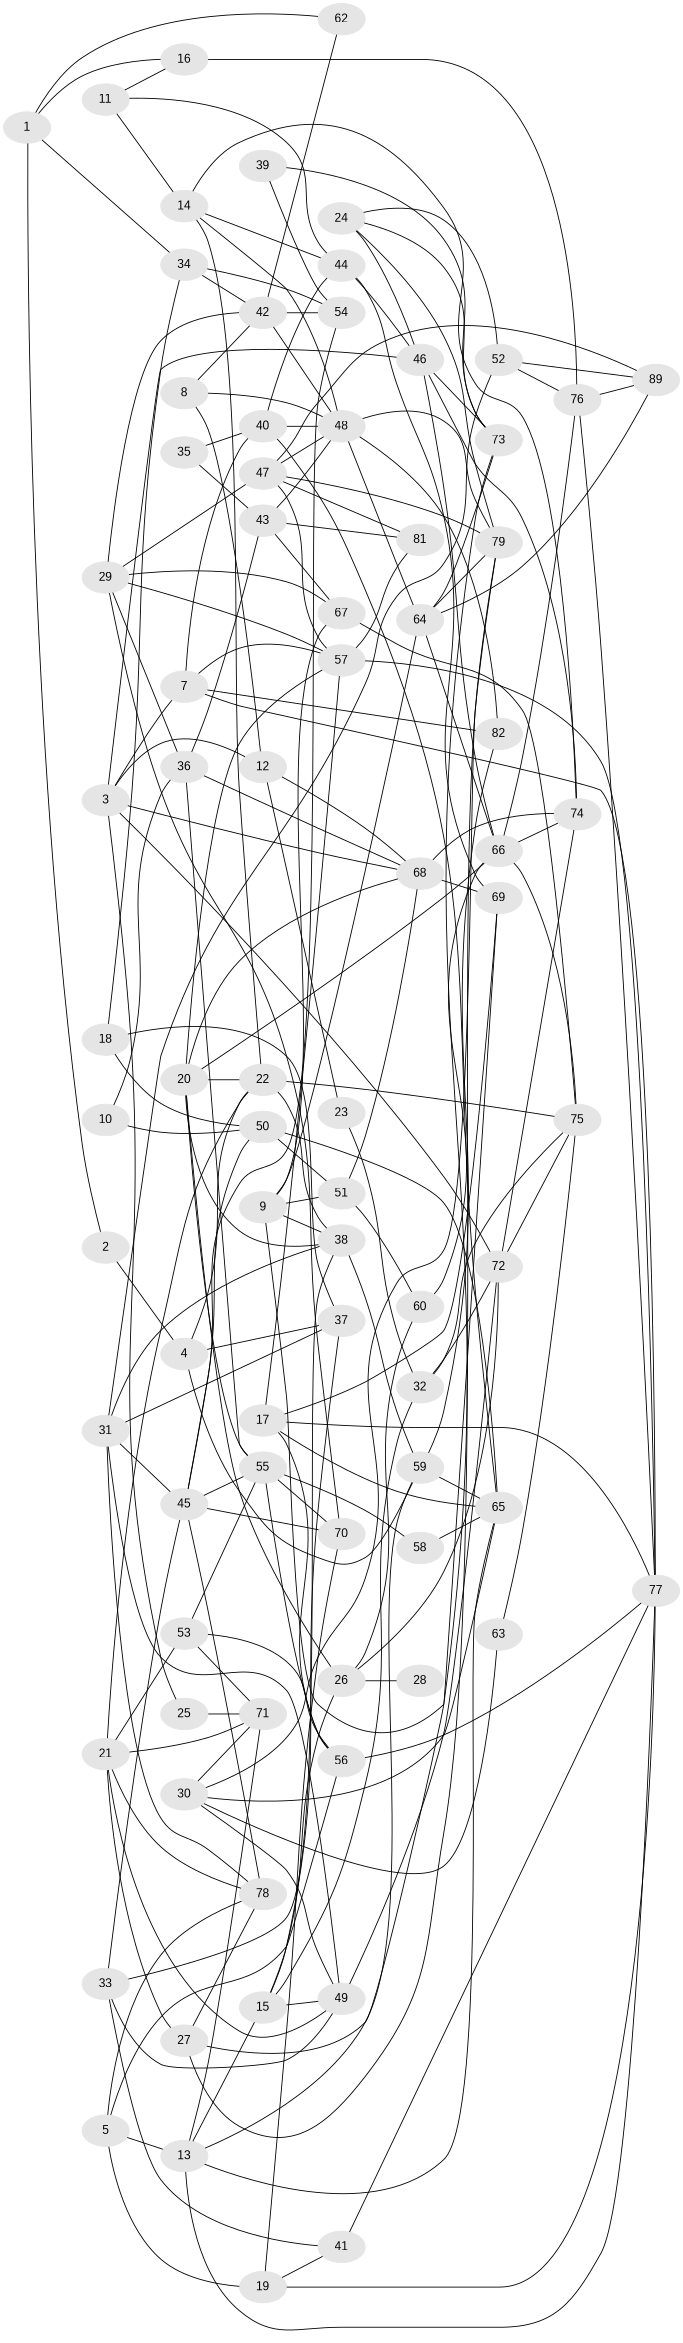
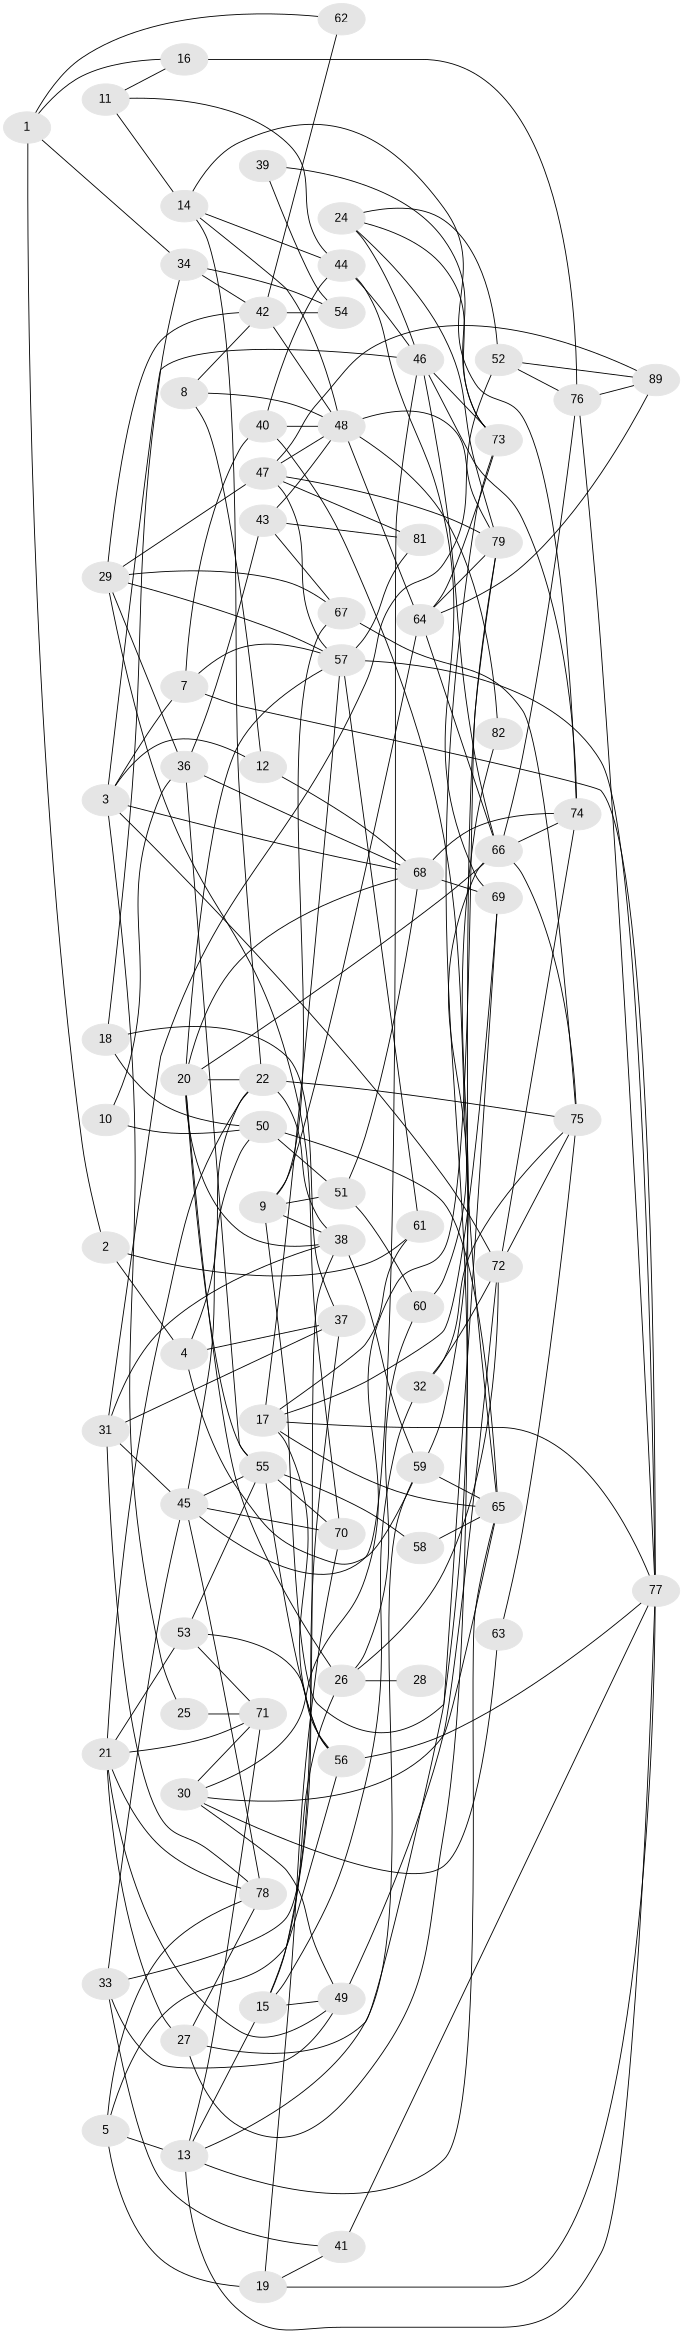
  graph {
    fontname="Liberation Sans"
    rankdir=LR
    node [color=gray90 fontname="Liberation Sans" style=filled]
    edge [fontname="Liberation Sans" weight=1.0]
    1
    2
    16
    34
    62
    4
+   61
    76
    42
    54
    22
    37
    59
    3
    7
    12
    25
    46
    68
    72
    82
    40
    57
    77
-   23
    71
    74
    66
    73
    69
    75
    38
    65
    5
    13
    19
    56
    78
    15
    41
    70
    48
    44
    81
    8
    64
    79
    9
    51
    67
    60
    n52 [label=89]
    10
    36
    50
    55
    43
    11
    14
    32
    26
    49
    28
    17
    18
    20
    58
    21
    27
    53
    24
    52
    29
    47
    30
    63
    31
    45
    33
-   35
    39
    1 -- 2
    1 -- 16
    1 -- 34
    1 -- 62
    2 -- 4
+   2 -- 61
    16 -- 76
    34 -- 42
    34 -- 54
    4 -- 22
    4 -- 37
    4 -- 59
    76 -- 77
    76 -- n52
    42 -- 62
    42 -- 54
    42 -- 48
    22 -- 75
    22 -- 38
    59 -- 82 [weight=2.0]
    59 -- 65
    3 -- 7
    3 -- 12
    3 -- 25
    3 -- 46
    3 -- 68
    3 -- 72
-   7 -- 82
    7 -- 40
    7 -- 57
    7 -- 77
    12 -- 68
-   12 -- 23
    25 -- 71
    46 -- 74
    46 -- 66
    46 -- 73
    68 -- 74
    68 -- 69
    72 -- 74
    72 -- 75
    40 -- 65
    40 -- 48
    40 -- 44
+   57 -- 61
    57 -- 77
    57 -- 81
-   23 -- 32
    66 -- 76
    66 -- 74
    66 -- 75
    38 -- 59
    5 -- 13
    5 -- 19
    5 -- 56
    5 -- 78
    13 -- 59
    13 -- 77
    13 -- 71
    13 -- 65
    13 -- 15
    19 -- 77
    19 -- 41
    19 -- 70
    56 -- 77
    15 -- 37
    15 -- 32
    15 -- 26
    15 -- 49
    41 -- 77
    48 -- 82
    48 -- 64
    48 -- 79
    44 -- 46
    44 -- 69 [weight=2.0]
    8 -- 42
    8 -- 12
    8 -- 48
    64 -- 66
    64 -- 73
    64 -- 79
    64 -- n52
    9 -- 69
    9 -- 38
    9 -- 64
    9 -- 51
    9 -- 67
    51 -- 68
    51 -- 60
    67 -- 75
    60 -- 66
    10 -- 36
    10 -- 50
    36 -- 68
    36 -- 55
    36 -- 43
    50 -- 65
    50 -- 51
    55 -- 56
    55 -- 70
    55 -- 58
    43 -- 48
    43 -- 81
    43 -- 67
    11 -- 16
    11 -- 44
    11 -- 14
    14 -- 22
    14 -- 74
    14 -- 48
    14 -- 44
    32 -- 72
    32 -- 75
    26 -- 72
    26 -- 60
    26 -- 28
    49 -- 72
+   17 -- 61
    17 -- 57
    17 -- 77
    17 -- 69
    17 -- 65
    17 -- 56
    18 -- 34
    18 -- 37 [weight=2.0]
    18 -- 50
    20 -- 22
    20 -- 68
    20 -- 57
    20 -- 66
    20 -- 38
    20 -- 55
    20 -- 26
    58 -- 65
    21 -- 22
    21 -- 71 [weight=2.0]
    21 -- 78
    21 -- 49
    21 -- 27
    21 -- 53
    27 -- 73
    27 -- 78
    27 -- 79
    53 -- 71
    53 -- 56
    53 -- 55
    24 -- 46
    24 -- 73
    24 -- 79
    24 -- 52
    52 -- 76
    52 -- n52
    29 -- 42
    29 -- 57
    29 -- 70
    29 -- 67
    29 -- 36
    29 -- 47
    47 -- 57
    47 -- 48
    47 -- 81
    47 -- 79
    47 -- n52
    30 -- 71
    30 -- 65
    30 -- 79
    30 -- 49
    30 -- 63
    63 -- 75
    31 -- 37
    31 -- 38
    31 -- 78
-   31 -- 49
    31 -- 52
    31 -- 45
-   45 -- 54
+   45 -- 46
    45 -- 78
    45 -- 70
    45 -- 50
    45 -- 55
    33 -- 38
    33 -- 41
    33 -- 49
    33 -- 45
-   35 -- 40
-   35 -- 43
    39 -- 54
    39 -- 73
  }
